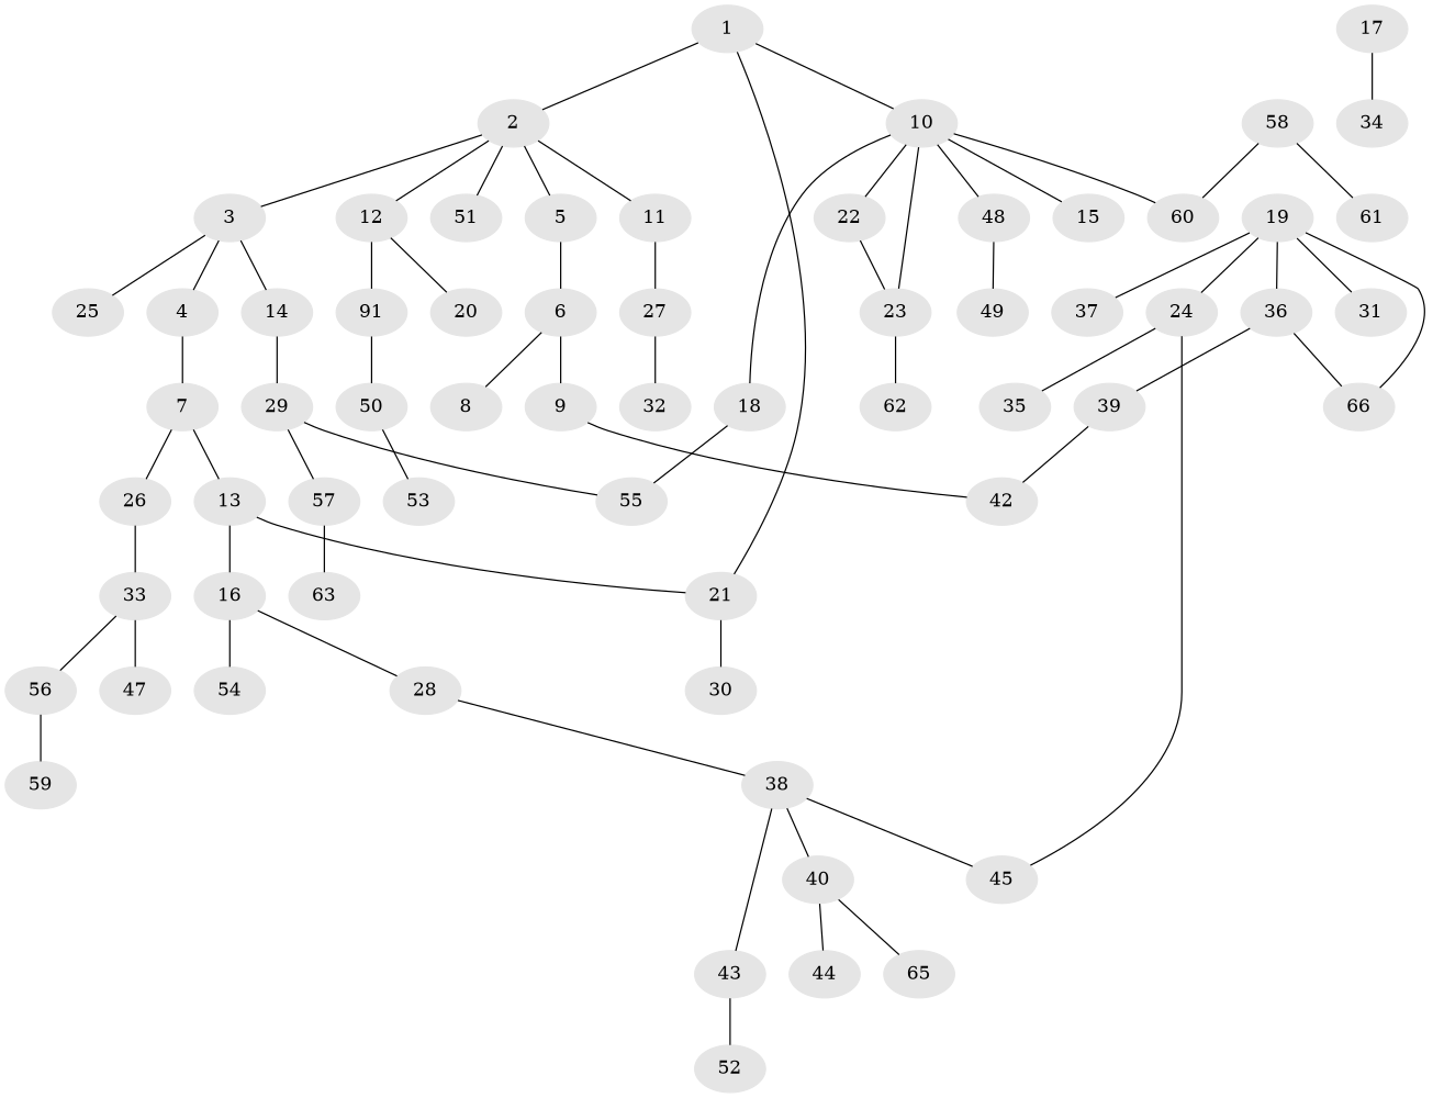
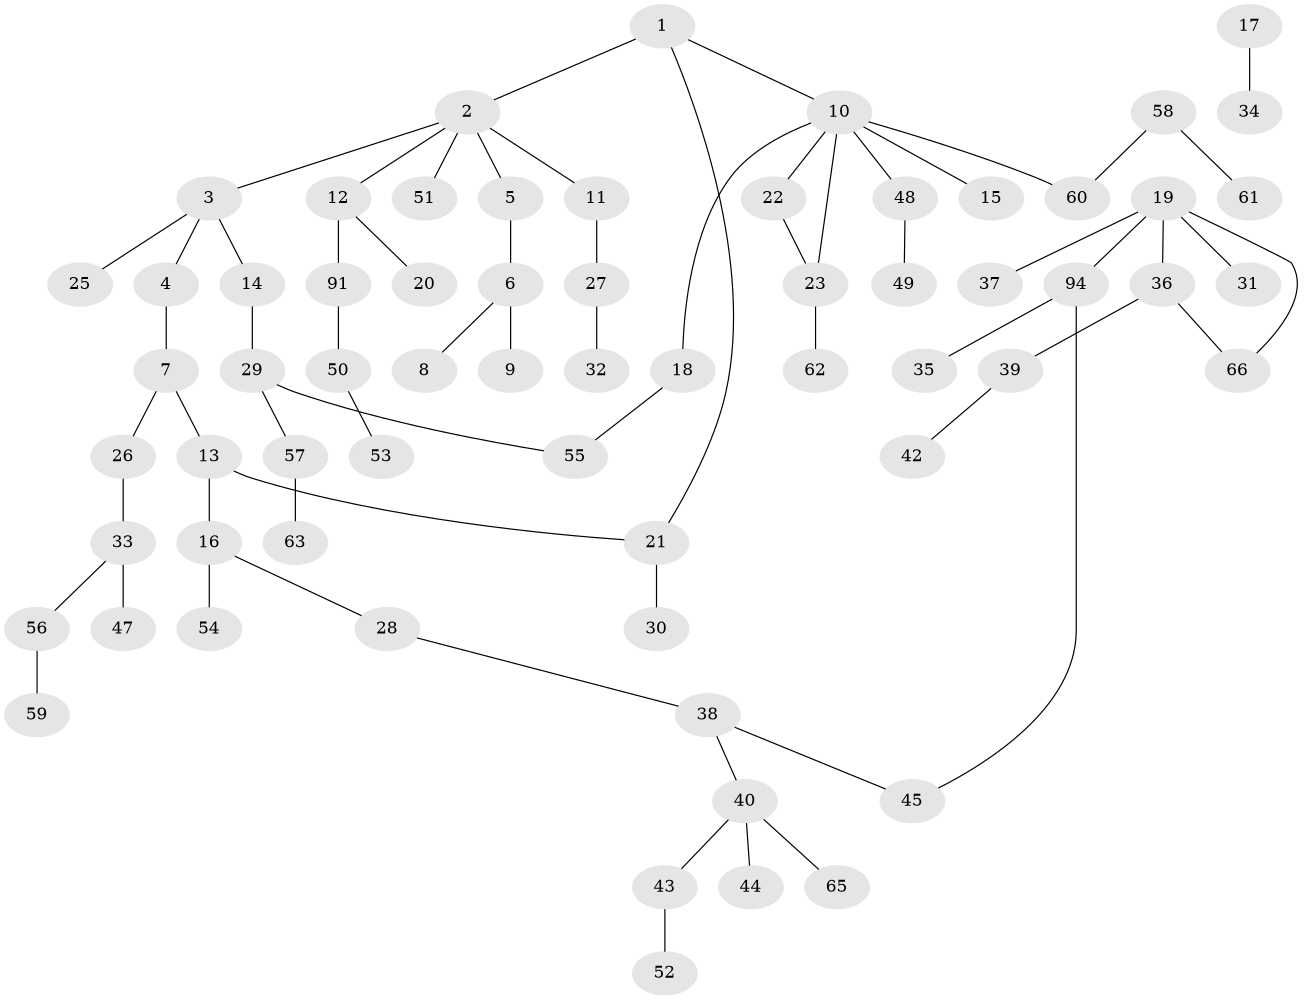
  graph {
    node [color=gray90 style=filled]
    1
    2
    10
    21
    3
    5
    11
    12
    51
    15
    18
    22
    23
    48
    60
    30
    4
    14
    25
    6
    27
    20
    n23 [label=91]
    19
-   24
+   24 [label=94]
    31
    36
    37
    n29 [label=66]
    7
    29
    13
    26
    8
    9
    42
    16
    33
    55
    62
    49
    58
    61
    32
    50
    28
    54
    17
    34
    57
    38
    35
    45
    39
    47
    56
    40
    43
    63
    59
    44
    65
    52
    53
    1 -- 2
    1 -- 10
    1 -- 21
    2 -- 3
    2 -- 5
    2 -- 11
    2 -- 12
    2 -- 51
    10 -- 15
    10 -- 18
    10 -- 22
    10 -- 23
    10 -- 48
    10 -- 60
    21 -- 30
    3 -- 4
    3 -- 14
    3 -- 25
    5 -- 6
    11 -- 27
    12 -- 20
    12 -- n23
    18 -- 55
    22 -- 23
    23 -- 62
    48 -- 49
    4 -- 7
    14 -- 29
    6 -- 8
    6 -- 9
    27 -- 32
    n23 -- 50
    19 -- 24
    19 -- 31
    19 -- 36
    19 -- 37
    19 -- n29
    24 -- 35
    24 -- 45
    36 -- n29
    36 -- 39
    7 -- 13
    7 -- 26
    29 -- 55
    29 -- 57
    13 -- 21
    13 -- 16
    26 -- 33
-   9 -- 42
    16 -- 28
    16 -- 54
    33 -- 47
    33 -- 56
    58 -- 60
    58 -- 61
    50 -- 53
    28 -- 38
    17 -- 34
    57 -- 63
    38 -- 45
    38 -- 40
-   38 -- 43
+   40 -- 43
    39 -- 42
    56 -- 59
    40 -- 44
    40 -- 65
    43 -- 52
  }
